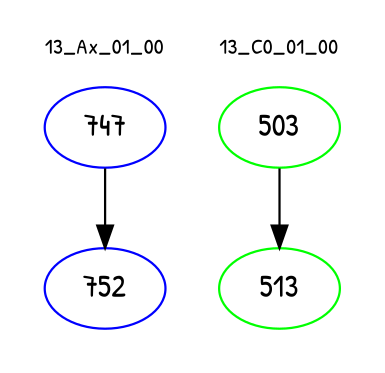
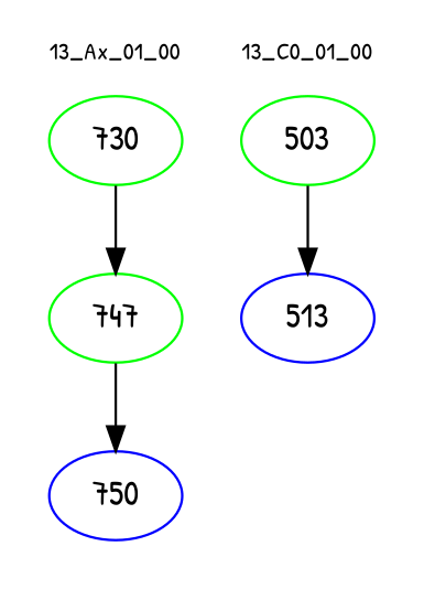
  digraph {
    fontname="Patrick Hand"
    node [color=blue fontname="Patrick Hand"]
    edge [color=black fontname="Patrick Hand"]
-   n2 [label=747]
-   n3 [label=752]
+   n1 [color=green label=730]
+   n2 [color=green label=747]
+   n3 [label=750]
    n4 [color=green label=503]
-   n5 [color=green label=513]
+   n5 [label=513]
    subgraph cluster_1 {
      color=white
      fontsize=10
      label="13_Ax_01_00"
+     n1
      n2
      n3
    }
    subgraph cluster_2 {
      color=white
      fontsize=10
      label="13_C0_01_00"
      n4
      n5
    }
+   n1 -> n2
    n2 -> n3
    n4 -> n5
  }
